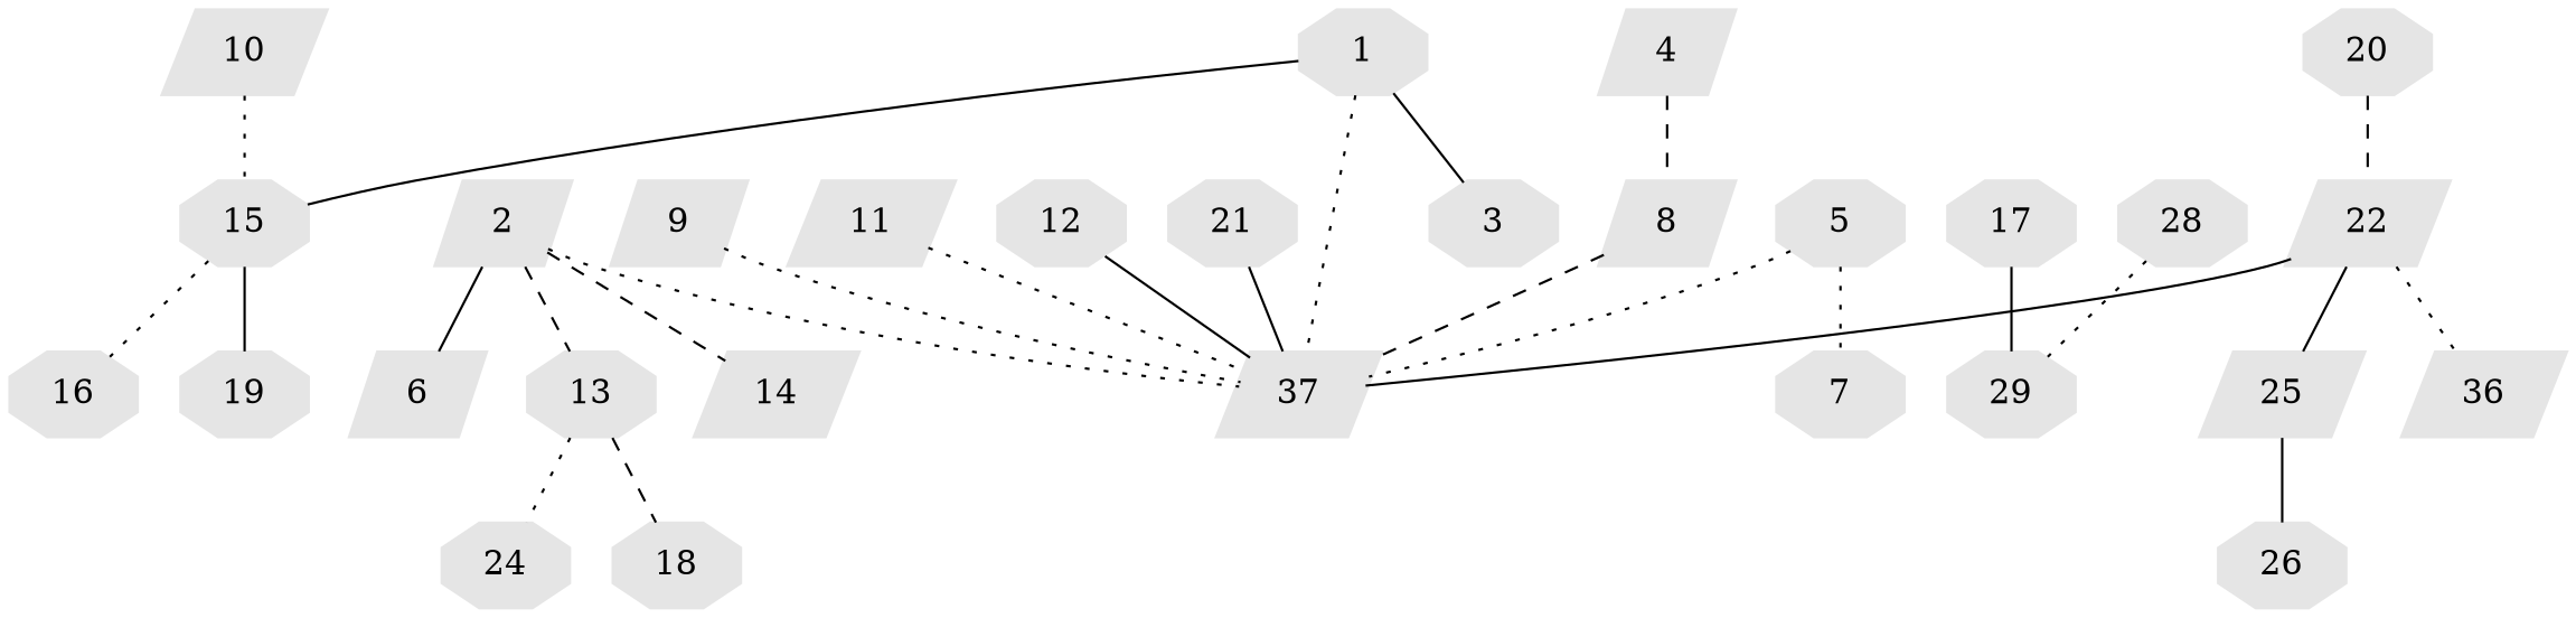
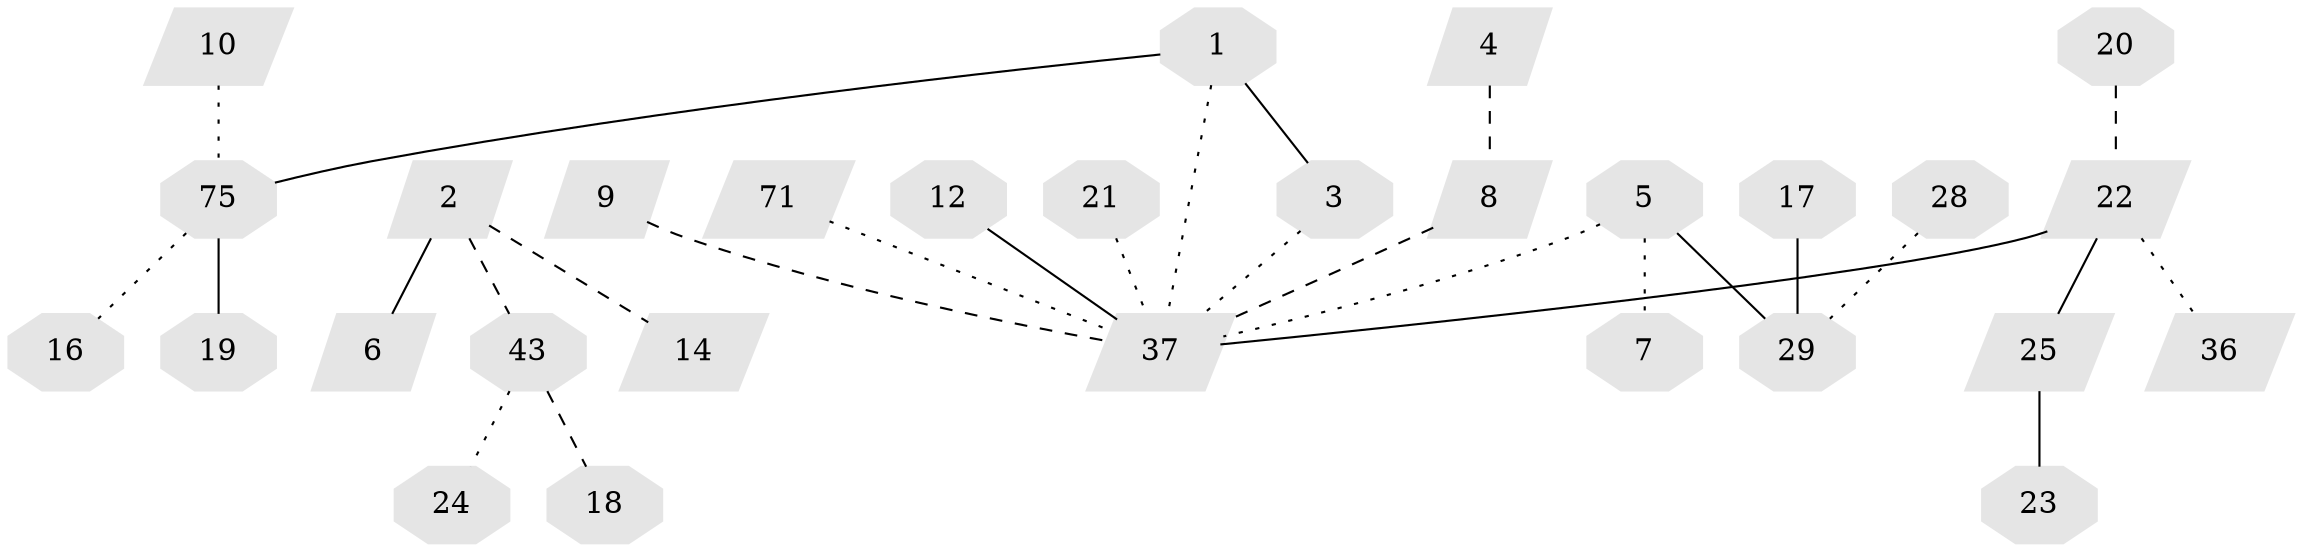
  graph {
    node [color=gray90 shape=octagon style=filled]
    edge [style=dotted weight=1.0]
    1
    3
-   15
+   15 [label=75]
    n4 [label=37 shape=parallelogram]
    16
    19
    2 [shape=parallelogram]
    6 [shape=parallelogram]
-   13
+   13 [label=43]
    14 [shape=parallelogram]
    18
    24
    4 [shape=parallelogram]
    8 [shape=parallelogram]
    5
    7
    29
    9 [shape=parallelogram]
    10 [shape=parallelogram]
-   11 [shape=parallelogram]
+   11 [shape=parallelogram label=71]
    12
    17
    22 [shape=parallelogram]
    20
    25 [shape=parallelogram]
    n26 [label=36 shape=parallelogram]
    21
-   23 [label=26]
+   23
    28
    1 -- 3 [style=solid]
    1 -- 15 [style=solid]
    1 -- n4
    15 -- 16
    15 -- 19 [style=solid]
-   2 -- n4
+   3 -- n4
    2 -- 6 [style=solid]
    2 -- 13 [style=dashed]
    2 -- 14 [style=dashed]
    13 -- 18 [style=dashed]
    13 -- 24
    4 -- 8 [style=dashed]
    8 -- n4 [style=dashed]
    5 -- n4
    5 -- 7
-   9 -- n4
+   5 -- 29 [style=solid]
+   9 -- n4 [style=dashed]
    10 -- 15
    11 -- n4
    12 -- n4 [style=solid]
    17 -- 29 [style=solid]
    22 -- n4 [style=solid]
    22 -- 25 [style=solid]
    22 -- n26
    20 -- 22 [style=dashed]
    25 -- 23 [style=solid]
-   21 -- n4 [style=solid]
+   21 -- n4
    28 -- 29
  }
